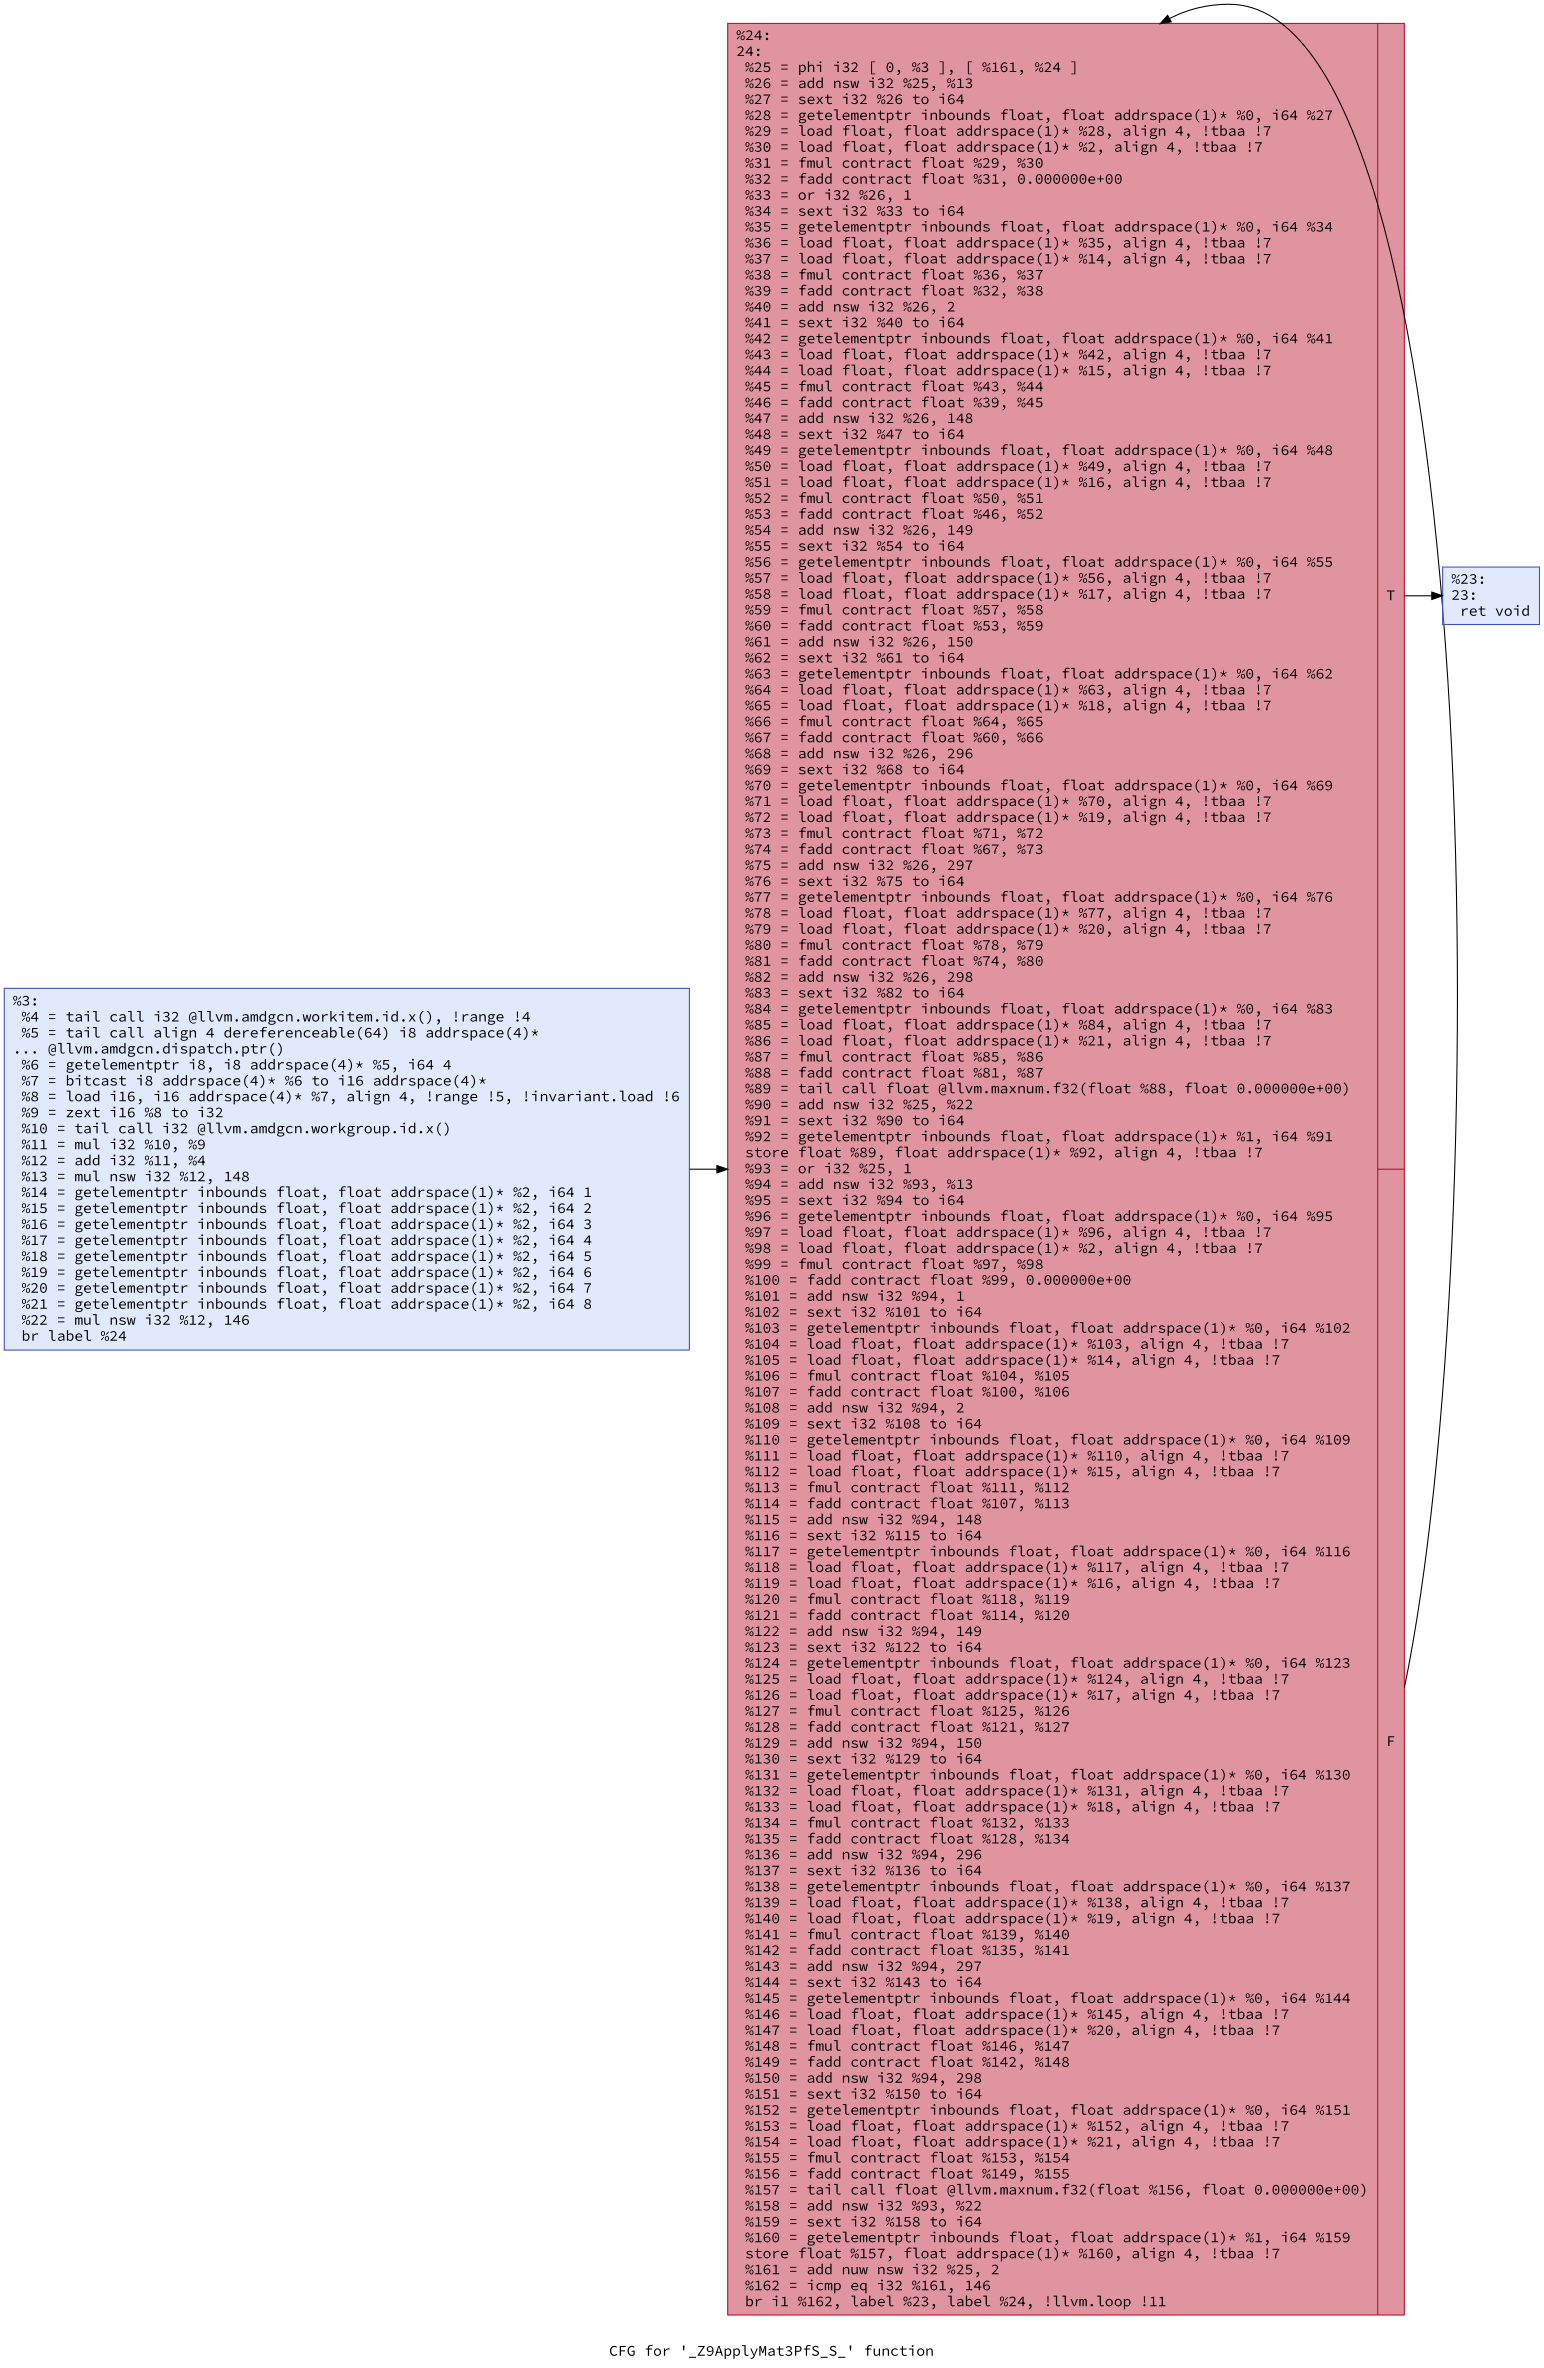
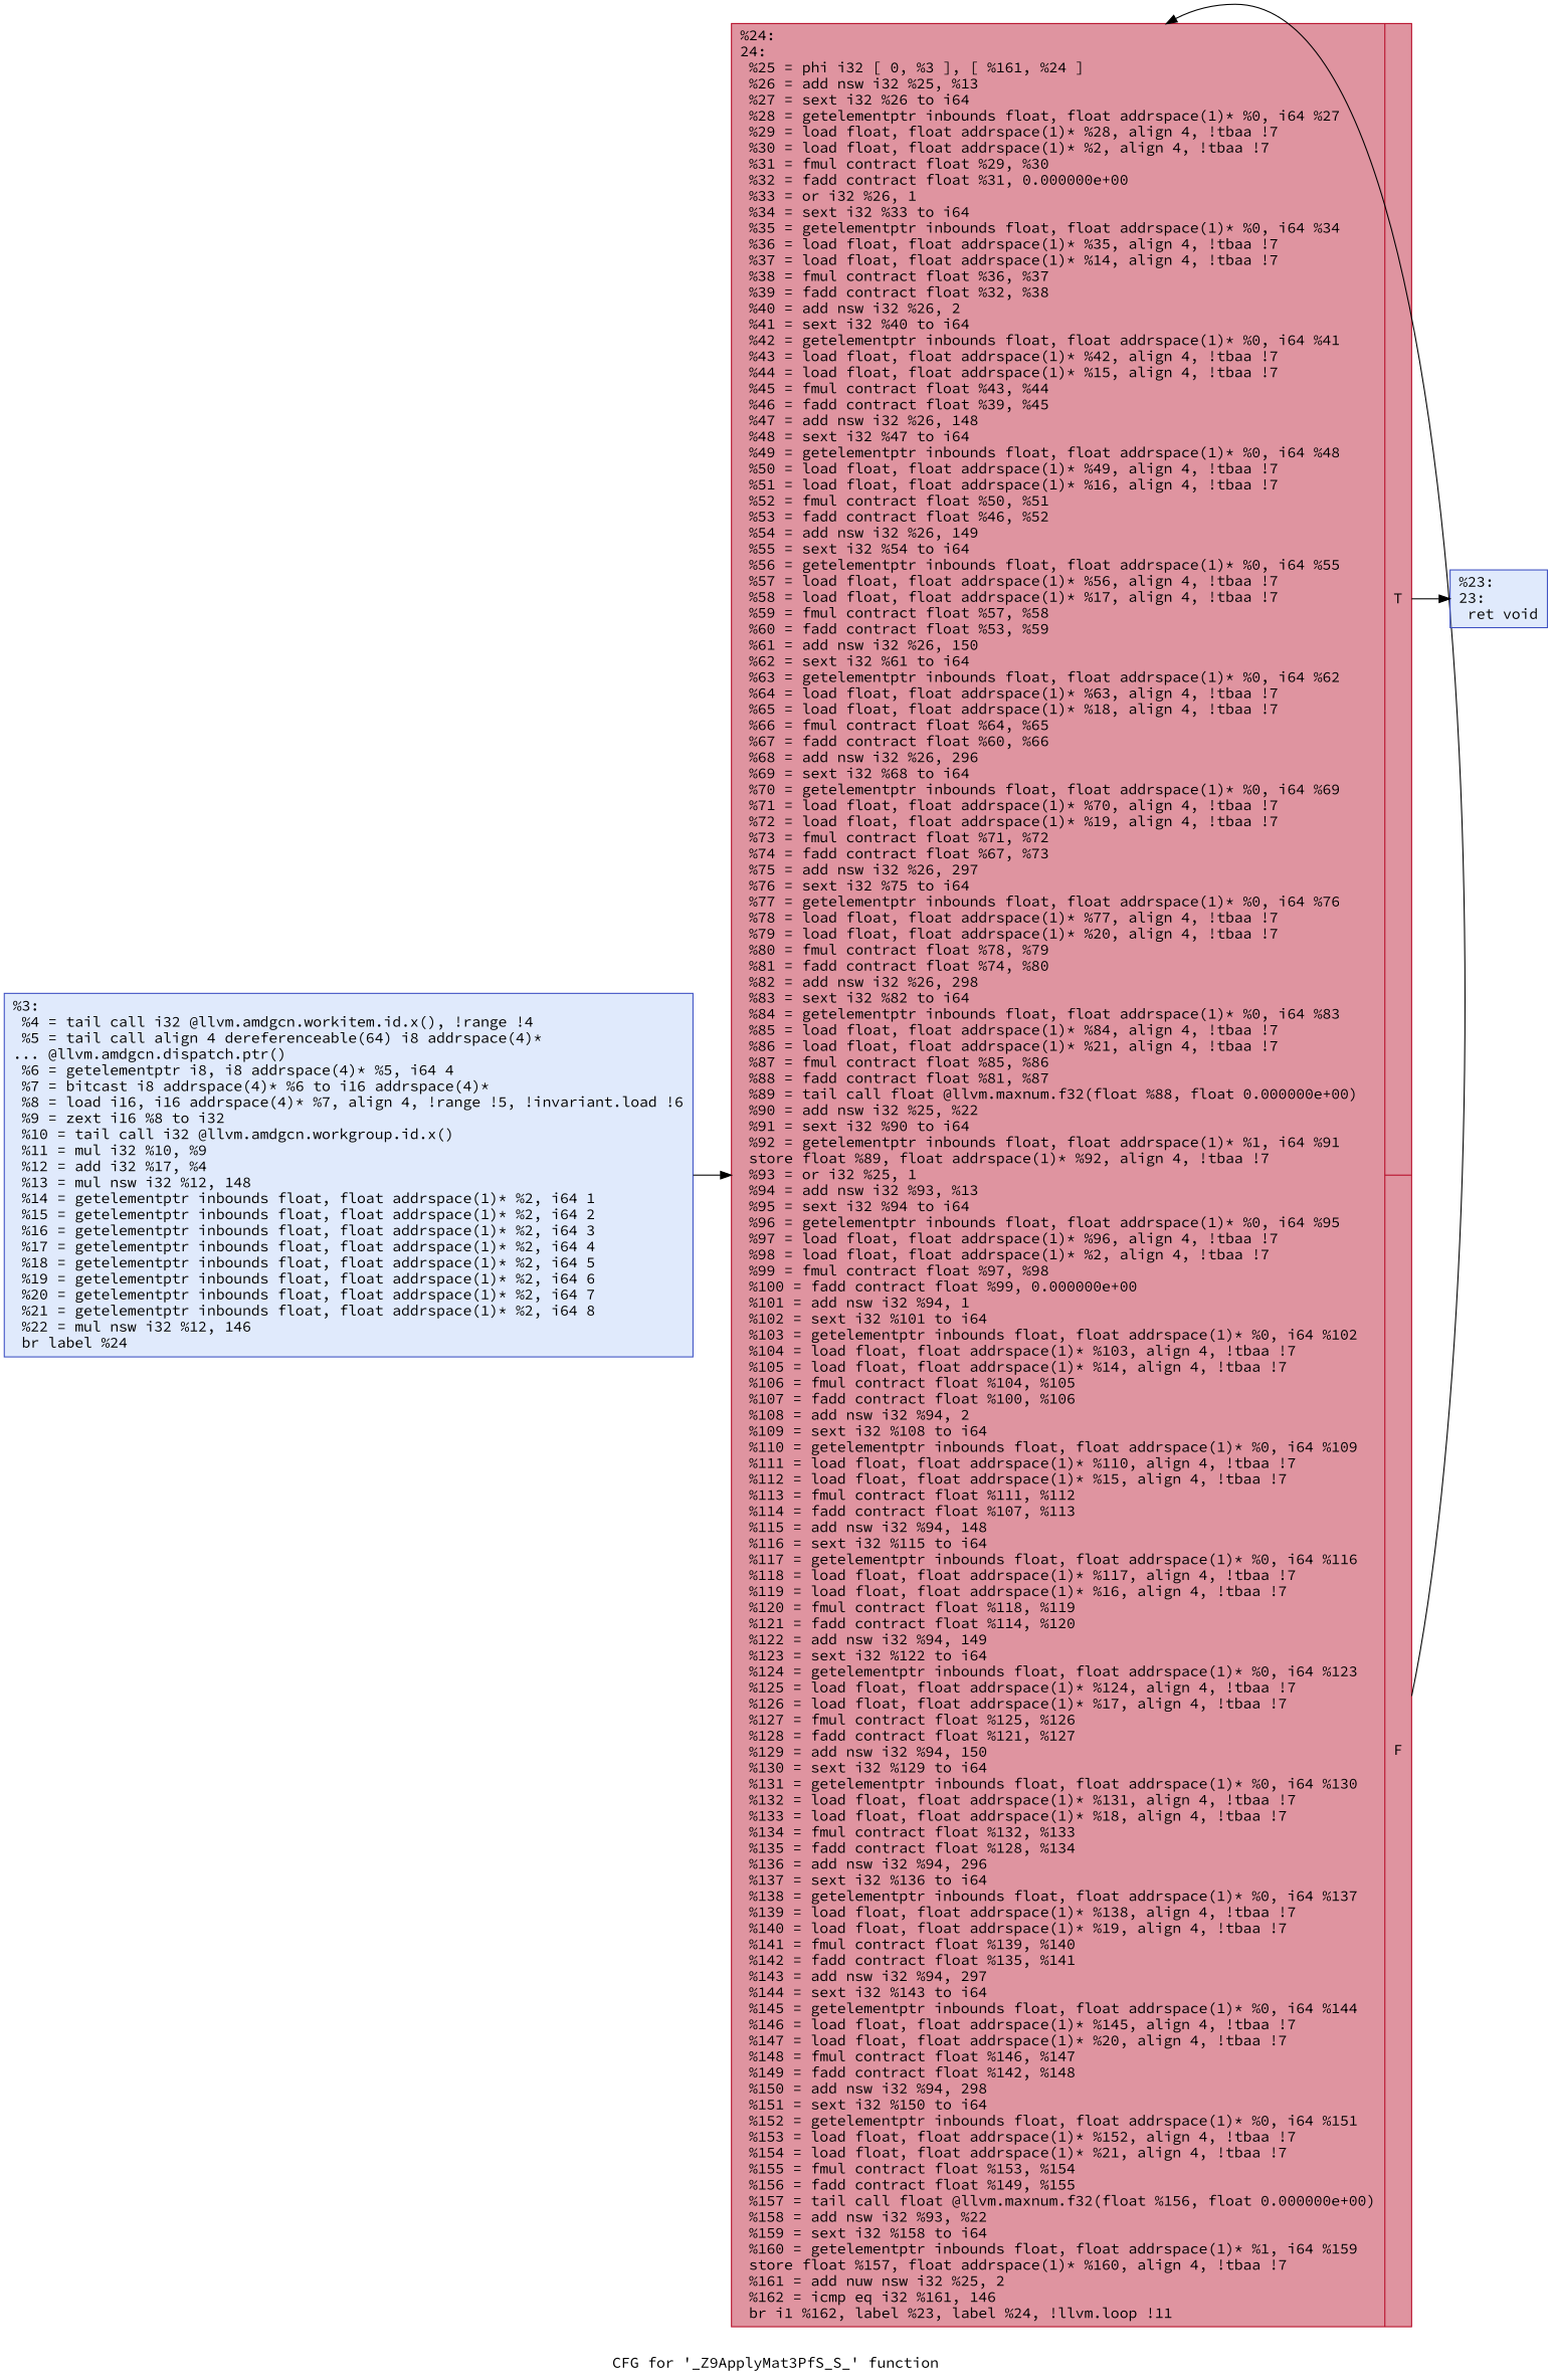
  digraph {
    label="CFG for '_Z9ApplyMat3PfS_S_' function"
    rankdir=LR
    fontname="Source Code Pro"
    node [color="#3d50c3ff" fillcolor="#b9d0f970" shape=record style=filled fontname="Source Code Pro"]
    edge [fontname="Source Code Pro"]
-   n1 [label="{%3:\l  %4 = tail call i32 @llvm.amdgcn.workitem.id.x(), !range !4\l  %5 = tail call align 4 dereferenceable(64) i8 addrspace(4)*\l... @llvm.amdgcn.dispatch.ptr()\l  %6 = getelementptr i8, i8 addrspace(4)* %5, i64 4\l  %7 = bitcast i8 addrspace(4)* %6 to i16 addrspace(4)*\l  %8 = load i16, i16 addrspace(4)* %7, align 4, !range !5, !invariant.load !6\l  %9 = zext i16 %8 to i32\l  %10 = tail call i32 @llvm.amdgcn.workgroup.id.x()\l  %11 = mul i32 %10, %9\l  %12 = add i32 %11, %4\l  %13 = mul nsw i32 %12, 148\l  %14 = getelementptr inbounds float, float addrspace(1)* %2, i64 1\l  %15 = getelementptr inbounds float, float addrspace(1)* %2, i64 2\l  %16 = getelementptr inbounds float, float addrspace(1)* %2, i64 3\l  %17 = getelementptr inbounds float, float addrspace(1)* %2, i64 4\l  %18 = getelementptr inbounds float, float addrspace(1)* %2, i64 5\l  %19 = getelementptr inbounds float, float addrspace(1)* %2, i64 6\l  %20 = getelementptr inbounds float, float addrspace(1)* %2, i64 7\l  %21 = getelementptr inbounds float, float addrspace(1)* %2, i64 8\l  %22 = mul nsw i32 %12, 146\l  br label %24\l}"]
+   n1 [label="{%3:\l  %4 = tail call i32 @llvm.amdgcn.workitem.id.x(), !range !4\l  %5 = tail call align 4 dereferenceable(64) i8 addrspace(4)*\l... @llvm.amdgcn.dispatch.ptr()\l  %6 = getelementptr i8, i8 addrspace(4)* %5, i64 4\l  %7 = bitcast i8 addrspace(4)* %6 to i16 addrspace(4)*\l  %8 = load i16, i16 addrspace(4)* %7, align 4, !range !5, !invariant.load !6\l  %9 = zext i16 %8 to i32\l  %10 = tail call i32 @llvm.amdgcn.workgroup.id.x()\l  %11 = mul i32 %10, %9\l  %12 = add i32 %17, %4\l  %13 = mul nsw i32 %12, 148\l  %14 = getelementptr inbounds float, float addrspace(1)* %2, i64 1\l  %15 = getelementptr inbounds float, float addrspace(1)* %2, i64 2\l  %16 = getelementptr inbounds float, float addrspace(1)* %2, i64 3\l  %17 = getelementptr inbounds float, float addrspace(1)* %2, i64 4\l  %18 = getelementptr inbounds float, float addrspace(1)* %2, i64 5\l  %19 = getelementptr inbounds float, float addrspace(1)* %2, i64 6\l  %20 = getelementptr inbounds float, float addrspace(1)* %2, i64 7\l  %21 = getelementptr inbounds float, float addrspace(1)* %2, i64 8\l  %22 = mul nsw i32 %12, 146\l  br label %24\l}"]
    n2 [color="#b70d28ff" fillcolor="#b70d2870" label="{%24:\l24:                                               \l  %25 = phi i32 [ 0, %3 ], [ %161, %24 ]\l  %26 = add nsw i32 %25, %13\l  %27 = sext i32 %26 to i64\l  %28 = getelementptr inbounds float, float addrspace(1)* %0, i64 %27\l  %29 = load float, float addrspace(1)* %28, align 4, !tbaa !7\l  %30 = load float, float addrspace(1)* %2, align 4, !tbaa !7\l  %31 = fmul contract float %29, %30\l  %32 = fadd contract float %31, 0.000000e+00\l  %33 = or i32 %26, 1\l  %34 = sext i32 %33 to i64\l  %35 = getelementptr inbounds float, float addrspace(1)* %0, i64 %34\l  %36 = load float, float addrspace(1)* %35, align 4, !tbaa !7\l  %37 = load float, float addrspace(1)* %14, align 4, !tbaa !7\l  %38 = fmul contract float %36, %37\l  %39 = fadd contract float %32, %38\l  %40 = add nsw i32 %26, 2\l  %41 = sext i32 %40 to i64\l  %42 = getelementptr inbounds float, float addrspace(1)* %0, i64 %41\l  %43 = load float, float addrspace(1)* %42, align 4, !tbaa !7\l  %44 = load float, float addrspace(1)* %15, align 4, !tbaa !7\l  %45 = fmul contract float %43, %44\l  %46 = fadd contract float %39, %45\l  %47 = add nsw i32 %26, 148\l  %48 = sext i32 %47 to i64\l  %49 = getelementptr inbounds float, float addrspace(1)* %0, i64 %48\l  %50 = load float, float addrspace(1)* %49, align 4, !tbaa !7\l  %51 = load float, float addrspace(1)* %16, align 4, !tbaa !7\l  %52 = fmul contract float %50, %51\l  %53 = fadd contract float %46, %52\l  %54 = add nsw i32 %26, 149\l  %55 = sext i32 %54 to i64\l  %56 = getelementptr inbounds float, float addrspace(1)* %0, i64 %55\l  %57 = load float, float addrspace(1)* %56, align 4, !tbaa !7\l  %58 = load float, float addrspace(1)* %17, align 4, !tbaa !7\l  %59 = fmul contract float %57, %58\l  %60 = fadd contract float %53, %59\l  %61 = add nsw i32 %26, 150\l  %62 = sext i32 %61 to i64\l  %63 = getelementptr inbounds float, float addrspace(1)* %0, i64 %62\l  %64 = load float, float addrspace(1)* %63, align 4, !tbaa !7\l  %65 = load float, float addrspace(1)* %18, align 4, !tbaa !7\l  %66 = fmul contract float %64, %65\l  %67 = fadd contract float %60, %66\l  %68 = add nsw i32 %26, 296\l  %69 = sext i32 %68 to i64\l  %70 = getelementptr inbounds float, float addrspace(1)* %0, i64 %69\l  %71 = load float, float addrspace(1)* %70, align 4, !tbaa !7\l  %72 = load float, float addrspace(1)* %19, align 4, !tbaa !7\l  %73 = fmul contract float %71, %72\l  %74 = fadd contract float %67, %73\l  %75 = add nsw i32 %26, 297\l  %76 = sext i32 %75 to i64\l  %77 = getelementptr inbounds float, float addrspace(1)* %0, i64 %76\l  %78 = load float, float addrspace(1)* %77, align 4, !tbaa !7\l  %79 = load float, float addrspace(1)* %20, align 4, !tbaa !7\l  %80 = fmul contract float %78, %79\l  %81 = fadd contract float %74, %80\l  %82 = add nsw i32 %26, 298\l  %83 = sext i32 %82 to i64\l  %84 = getelementptr inbounds float, float addrspace(1)* %0, i64 %83\l  %85 = load float, float addrspace(1)* %84, align 4, !tbaa !7\l  %86 = load float, float addrspace(1)* %21, align 4, !tbaa !7\l  %87 = fmul contract float %85, %86\l  %88 = fadd contract float %81, %87\l  %89 = tail call float @llvm.maxnum.f32(float %88, float 0.000000e+00)\l  %90 = add nsw i32 %25, %22\l  %91 = sext i32 %90 to i64\l  %92 = getelementptr inbounds float, float addrspace(1)* %1, i64 %91\l  store float %89, float addrspace(1)* %92, align 4, !tbaa !7\l  %93 = or i32 %25, 1\l  %94 = add nsw i32 %93, %13\l  %95 = sext i32 %94 to i64\l  %96 = getelementptr inbounds float, float addrspace(1)* %0, i64 %95\l  %97 = load float, float addrspace(1)* %96, align 4, !tbaa !7\l  %98 = load float, float addrspace(1)* %2, align 4, !tbaa !7\l  %99 = fmul contract float %97, %98\l  %100 = fadd contract float %99, 0.000000e+00\l  %101 = add nsw i32 %94, 1\l  %102 = sext i32 %101 to i64\l  %103 = getelementptr inbounds float, float addrspace(1)* %0, i64 %102\l  %104 = load float, float addrspace(1)* %103, align 4, !tbaa !7\l  %105 = load float, float addrspace(1)* %14, align 4, !tbaa !7\l  %106 = fmul contract float %104, %105\l  %107 = fadd contract float %100, %106\l  %108 = add nsw i32 %94, 2\l  %109 = sext i32 %108 to i64\l  %110 = getelementptr inbounds float, float addrspace(1)* %0, i64 %109\l  %111 = load float, float addrspace(1)* %110, align 4, !tbaa !7\l  %112 = load float, float addrspace(1)* %15, align 4, !tbaa !7\l  %113 = fmul contract float %111, %112\l  %114 = fadd contract float %107, %113\l  %115 = add nsw i32 %94, 148\l  %116 = sext i32 %115 to i64\l  %117 = getelementptr inbounds float, float addrspace(1)* %0, i64 %116\l  %118 = load float, float addrspace(1)* %117, align 4, !tbaa !7\l  %119 = load float, float addrspace(1)* %16, align 4, !tbaa !7\l  %120 = fmul contract float %118, %119\l  %121 = fadd contract float %114, %120\l  %122 = add nsw i32 %94, 149\l  %123 = sext i32 %122 to i64\l  %124 = getelementptr inbounds float, float addrspace(1)* %0, i64 %123\l  %125 = load float, float addrspace(1)* %124, align 4, !tbaa !7\l  %126 = load float, float addrspace(1)* %17, align 4, !tbaa !7\l  %127 = fmul contract float %125, %126\l  %128 = fadd contract float %121, %127\l  %129 = add nsw i32 %94, 150\l  %130 = sext i32 %129 to i64\l  %131 = getelementptr inbounds float, float addrspace(1)* %0, i64 %130\l  %132 = load float, float addrspace(1)* %131, align 4, !tbaa !7\l  %133 = load float, float addrspace(1)* %18, align 4, !tbaa !7\l  %134 = fmul contract float %132, %133\l  %135 = fadd contract float %128, %134\l  %136 = add nsw i32 %94, 296\l  %137 = sext i32 %136 to i64\l  %138 = getelementptr inbounds float, float addrspace(1)* %0, i64 %137\l  %139 = load float, float addrspace(1)* %138, align 4, !tbaa !7\l  %140 = load float, float addrspace(1)* %19, align 4, !tbaa !7\l  %141 = fmul contract float %139, %140\l  %142 = fadd contract float %135, %141\l  %143 = add nsw i32 %94, 297\l  %144 = sext i32 %143 to i64\l  %145 = getelementptr inbounds float, float addrspace(1)* %0, i64 %144\l  %146 = load float, float addrspace(1)* %145, align 4, !tbaa !7\l  %147 = load float, float addrspace(1)* %20, align 4, !tbaa !7\l  %148 = fmul contract float %146, %147\l  %149 = fadd contract float %142, %148\l  %150 = add nsw i32 %94, 298\l  %151 = sext i32 %150 to i64\l  %152 = getelementptr inbounds float, float addrspace(1)* %0, i64 %151\l  %153 = load float, float addrspace(1)* %152, align 4, !tbaa !7\l  %154 = load float, float addrspace(1)* %21, align 4, !tbaa !7\l  %155 = fmul contract float %153, %154\l  %156 = fadd contract float %149, %155\l  %157 = tail call float @llvm.maxnum.f32(float %156, float 0.000000e+00)\l  %158 = add nsw i32 %93, %22\l  %159 = sext i32 %158 to i64\l  %160 = getelementptr inbounds float, float addrspace(1)* %1, i64 %159\l  store float %157, float addrspace(1)* %160, align 4, !tbaa !7\l  %161 = add nuw nsw i32 %25, 2\l  %162 = icmp eq i32 %161, 146\l  br i1 %162, label %23, label %24, !llvm.loop !11\l|{<s0>T|<s1>F}}"]
    n3 [label="{%23:\l23:                                               \l  ret void\l}"]
    n1 -> n2
    n2 -> n2 [tailport=s1]
    n2 -> n3 [tailport=s0]
  }
